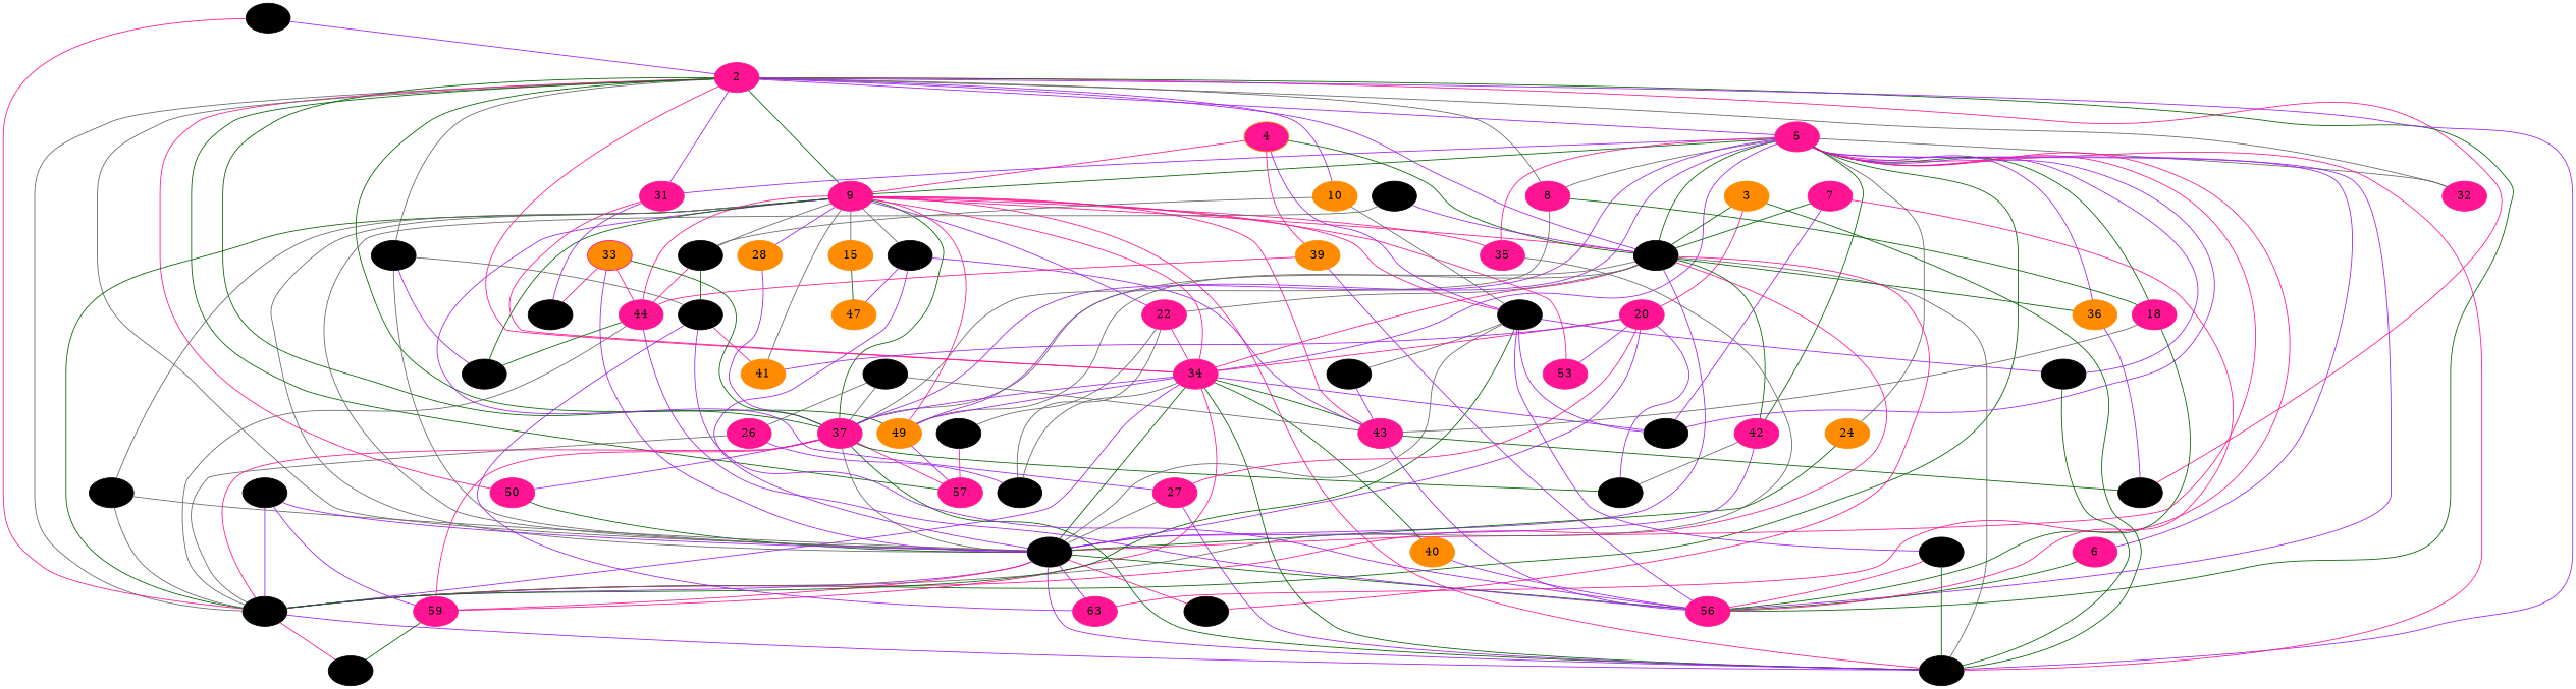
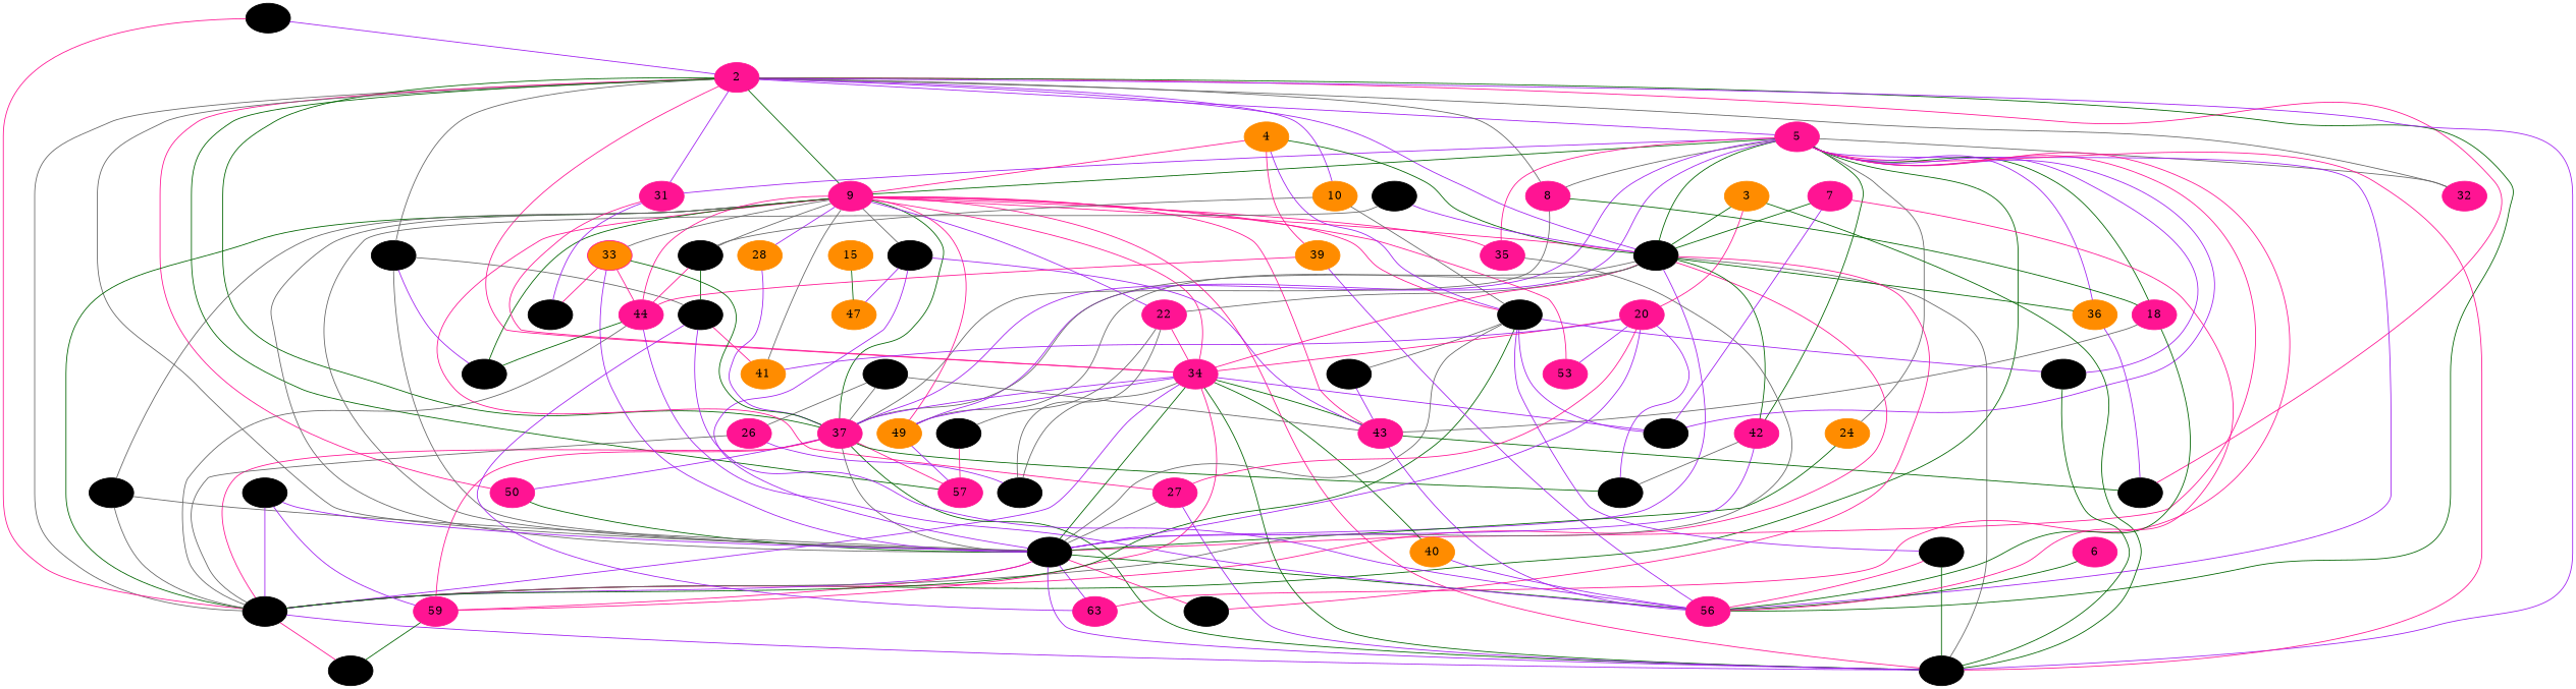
  graph {
    node [color=deeppink style=filled]
    edge [color=purple weight=1.0]
    2
    1 [color=black]
    58 [color=black]
    5
    8
    9
    10 [color=darkorange]
    12 [color=black]
    21 [color=black]
    31
    32
    34
    37
    48 [color=black]
    49 [color=darkorange]
    50
    51 [color=black]
    56
    57
    62 [color=black]
    64 [color=black]
    6
    18
    24 [color=darkorange]
    35
    36 [color=darkorange]
    42
    46 [color=black]
    61 [color=black]
    63
    11 [color=black]
    15 [color=darkorange]
    19 [color=black]
    22
    23 [color=black]
    27
    28 [color=darkorange]
    30 [color=black]
    41 [color=darkorange]
    43
    44
    45 [color=black]
    53
    25 [color=black]
    60 [color=black]
    38 [color=black]
    59
    52 [color=black]
    40 [color=darkorange]
    54 [color=black]
    3 [color=darkorange]
    20
-   4 [color=darkorange fillcolor=deeppink]
+   4 [color=darkorange]
    39 [color=darkorange]
    13 [color=black]
    55 [color=black]
    7
    47 [color=darkorange]
    29 [color=black]
    14 [color=black]
    16 [color=black]
    17 [color=black]
    26
    33 [fillcolor=darkorange]
    2 -- 58 [color=gray40]
    2 -- 5
    2 -- 8 [color=gray40]
    2 -- 9 [color=darkgreen weight=3.0]
    2 -- 10
    2 -- 12 [color=gray40]
    2 -- 21
    2 -- 31
    2 -- 32 [color=gray40]
    2 -- 34 [color=deeppink]
    2 -- 37 [color=darkgreen weight=2.0]
    2 -- 48 [color=deeppink]
-   2 -- 49 [color=darkgreen]
    2 -- 50 [color=deeppink]
    2 -- 51 [color=gray40 weight=2.0]
    2 -- 56 [color=darkgreen]
    2 -- 57 [color=darkgreen]
    2 -- 62 [weight=2.0]
    1 -- 2
    1 -- 58 [color=deeppink]
    58 -- 62
    58 -- 64 [color=deeppink]
    5 -- 58 [color=darkgreen]
    5 -- 8 [color=gray40]
    5 -- 9 [color=darkgreen weight=2.0]
    5 -- 21 [color=darkgreen weight=2.0]
    5 -- 31
    5 -- 32 [color=gray40]
-   5 -- 34 [weight=3.0]
    5 -- 37
    5 -- 49
    5 -- 51 [color=deeppink]
    5 -- 56
    5 -- 62 [color=deeppink]
-   5 -- 6
    5 -- 18 [color=darkgreen]
    5 -- 24 [color=gray40]
    5 -- 35 [color=deeppink]
    5 -- 36
    5 -- 42 [color=darkgreen]
    5 -- 46
    5 -- 61
    5 -- 63 [color=deeppink]
    8 -- 37 [color=gray40]
    8 -- 18 [color=darkgreen]
    9 -- 58 [color=darkgreen weight=3.0]
    9 -- 21 [color=deeppink weight=2.0]
    9 -- 34 [color=deeppink weight=2.0]
    9 -- 37 [color=darkgreen weight=3.0]
    9 -- 49 [color=deeppink]
    9 -- 51 [color=gray40 weight=3.0]
    9 -- 62 [color=deeppink weight=2.0]
    9 -- 35 [color=deeppink]
    9 -- 11 [color=deeppink]
-   9 -- 15 [color=gray40 weight=2.0]
+   9 -- 33 [color=gray40 weight=2.0]
    9 -- 19 [color=gray40]
    9 -- 22
    9 -- 23 [color=gray40]
-   9 -- 27
+   9 -- 27 [color=deeppink]
    9 -- 28 [weight=2.0]
    9 -- 30 [color=gray40]
    9 -- 41 [color=gray40]
    9 -- 43 [color=deeppink]
    9 -- 44 [color=deeppink]
    9 -- 45 [color=darkgreen]
    9 -- 53 [color=deeppink]
    10 -- 11 [color=gray40]
    10 -- 23 [color=gray40]
    12 -- 51 [color=gray40]
    12 -- 45
    12 -- 25 [color=gray40]
    21 -- 58 [color=deeppink]
    21 -- 34 [color=deeppink weight=2.0]
    21 -- 37 [color=gray40]
    21 -- 49 [color=gray40]
    21 -- 51
    21 -- 62 [color=gray40 weight=2.0]
    21 -- 36 [color=darkgreen]
    21 -- 42 [color=darkgreen]
    21 -- 22 [color=gray40]
    21 -- 60 [color=deeppink]
    31 -- 34 [color=deeppink]
    31 -- 38
    34 -- 58 [weight=2.0]
    34 -- 37 [weight=2.0]
    34 -- 49
    34 -- 51 [color=darkgreen weight=3.0]
    34 -- 62 [color=darkgreen]
    34 -- 61
    34 -- 43 [color=darkgreen]
    34 -- 59 [color=deeppink]
    34 -- 52 [color=gray40]
    34 -- 40 [color=darkgreen]
    37 -- 58 [color=deeppink]
    37 -- 50
    37 -- 51 [color=gray40]
    37 -- 57 [color=deeppink]
    37 -- 62 [color=darkgreen]
    37 -- 59 [color=deeppink weight=2.0]
    37 -- 54 [color=darkgreen]
    49 -- 57
    50 -- 51 [color=darkgreen]
    51 -- 58
    51 -- 56 [color=darkgreen]
    51 -- 62
    51 -- 63
    51 -- 60 [color=deeppink]
    51 -- 59 [color=deeppink weight=2.0]
    6 -- 56 [color=darkgreen]
    18 -- 56 [color=darkgreen]
    18 -- 43 [color=gray40]
    24 -- 51 [color=darkgreen]
    35 -- 58 [color=gray40]
    36 -- 48
    42 -- 51
    42 -- 54 [color=gray40]
    46 -- 62 [color=darkgreen]
    11 -- 58 [color=darkgreen]
    11 -- 51 [color=gray40]
    11 -- 46
    11 -- 61
    11 -- 13 [color=gray40]
    11 -- 55
    15 -- 47 [color=darkgreen]
    19 -- 58 [color=gray40]
    19 -- 51 [color=gray40]
    22 -- 34 [color=deeppink]
    22 -- 52 [color=gray40]
    22 -- 29 [color=gray40]
    23 -- 44 [color=deeppink]
    23 -- 25 [color=darkgreen]
    27 -- 51 [color=gray40]
    27 -- 62
    28 -- 37
    30 -- 51
    30 -- 43
    30 -- 47
    43 -- 48 [color=darkgreen]
    43 -- 56
    44 -- 58 [color=gray40]
    44 -- 56
    44 -- 45 [color=darkgreen]
    25 -- 56
    25 -- 63
    25 -- 41 [color=deeppink]
    59 -- 64 [color=darkgreen]
    40 -- 56
    3 -- 21 [color=darkgreen]
    3 -- 62 [color=darkgreen]
    3 -- 20 [color=deeppink]
    20 -- 34 [color=deeppink]
    20 -- 51
    20 -- 27 [color=deeppink]
    20 -- 41
    20 -- 53
    20 -- 54
    4 -- 9 [color=deeppink]
    4 -- 21 [color=darkgreen]
    4 -- 11
    4 -- 39 [color=deeppink]
    39 -- 56
    39 -- 44 [color=deeppink]
    13 -- 43
    55 -- 56 [color=deeppink]
    55 -- 62 [color=darkgreen]
    7 -- 21 [color=darkgreen]
    7 -- 56 [color=deeppink]
    7 -- 61
    29 -- 57 [color=deeppink]
    14 -- 21
    14 -- 51 [color=gray40]
    16 -- 58
    16 -- 51
    16 -- 59
    17 -- 37 [color=gray40]
    17 -- 43 [color=gray40]
    17 -- 26 [color=gray40]
    26 -- 58 [color=gray40]
    26 -- 52
    33 -- 37 [color=darkgreen]
    33 -- 51
    33 -- 44 [color=deeppink]
    33 -- 38 [color=deeppink]
  }
